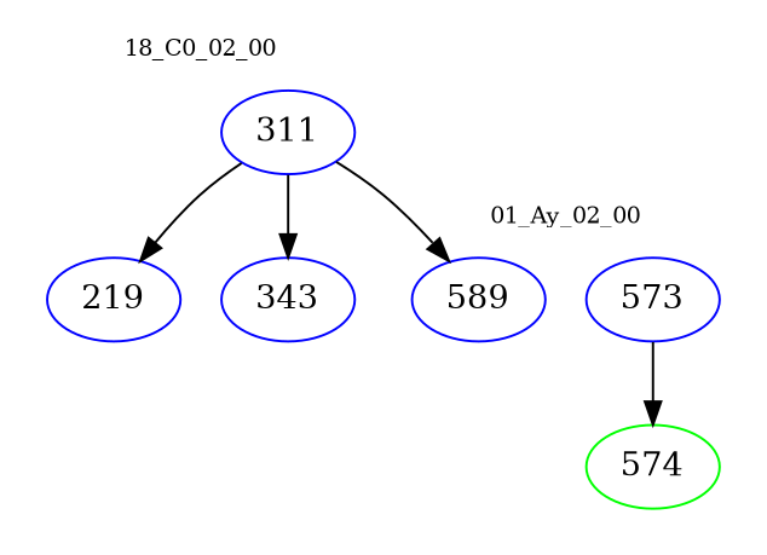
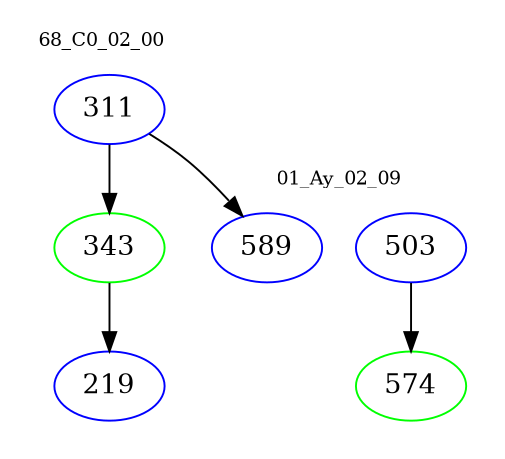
  digraph {
    node [color=blue]
    edge [color=black]
-   n1 [label=573]
+   n1 [label=503]
    n2 [color=green label=574]
    n3 [label=589]
    n4 [label=311]
    n5 [label=219]
-   n6 [label=343]
+   n6 [color=green label=343]
    subgraph cluster_1 {
      color=white
      fontsize=10
-     label="01_Ay_02_00"
+     label="01_Ay_02_09"
      n1
      n2
      n3
    }
    subgraph cluster_2 {
      color=white
      fontsize=10
-     label="18_C0_02_00"
+     label="68_C0_02_00"
      n4
      n5
      n6
    }
    n1 -> n2
    n4 -> n3
-   n4 -> n5
+   n6 -> n5
    n4 -> n6
  }
